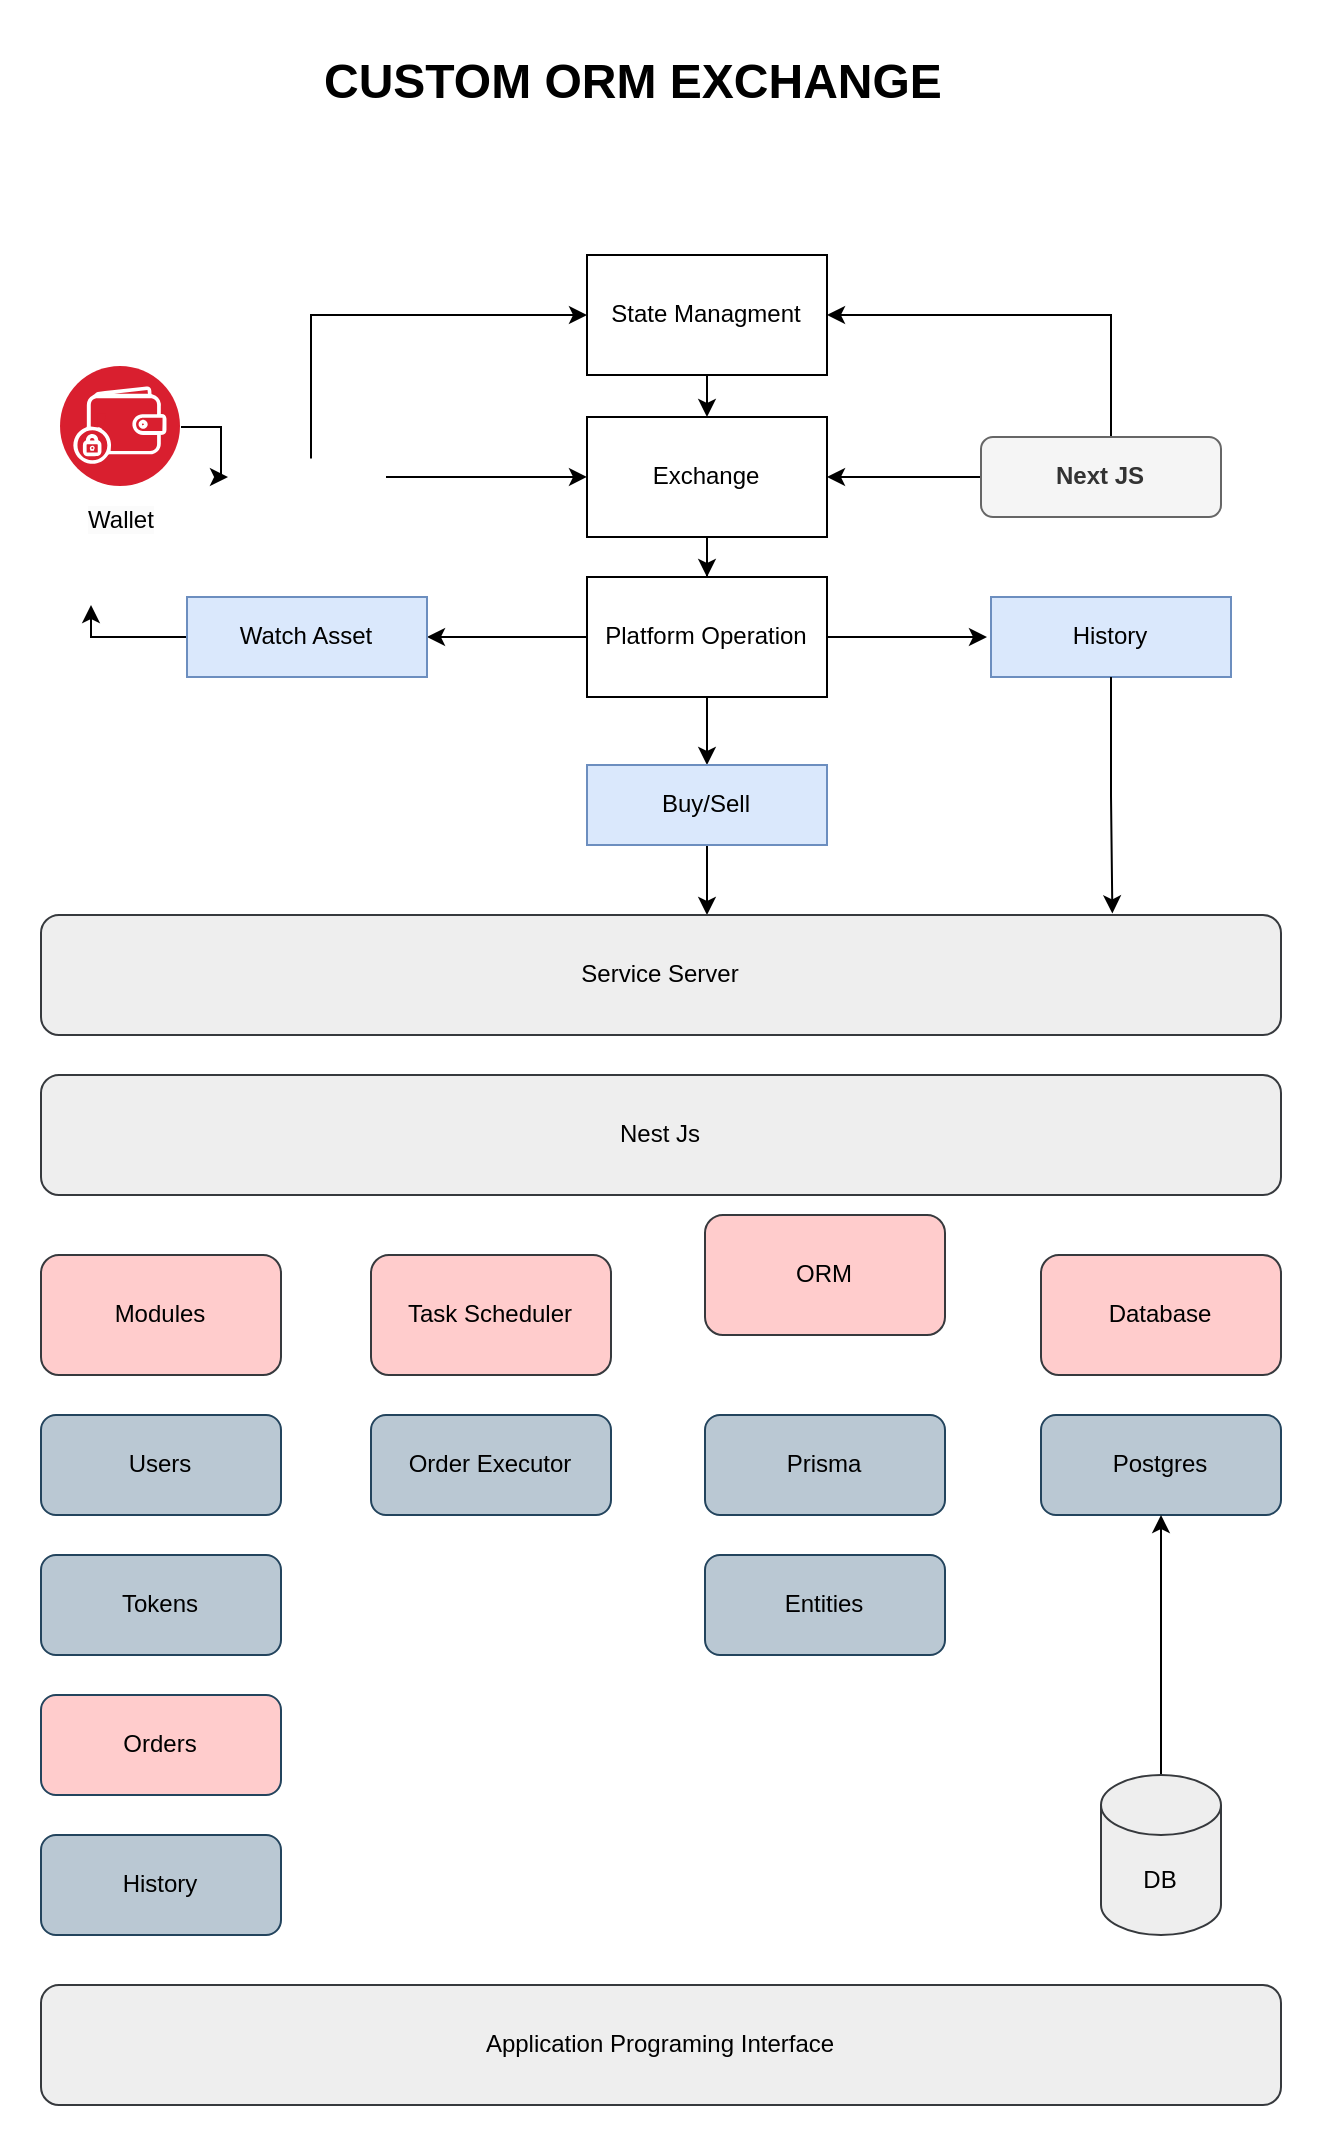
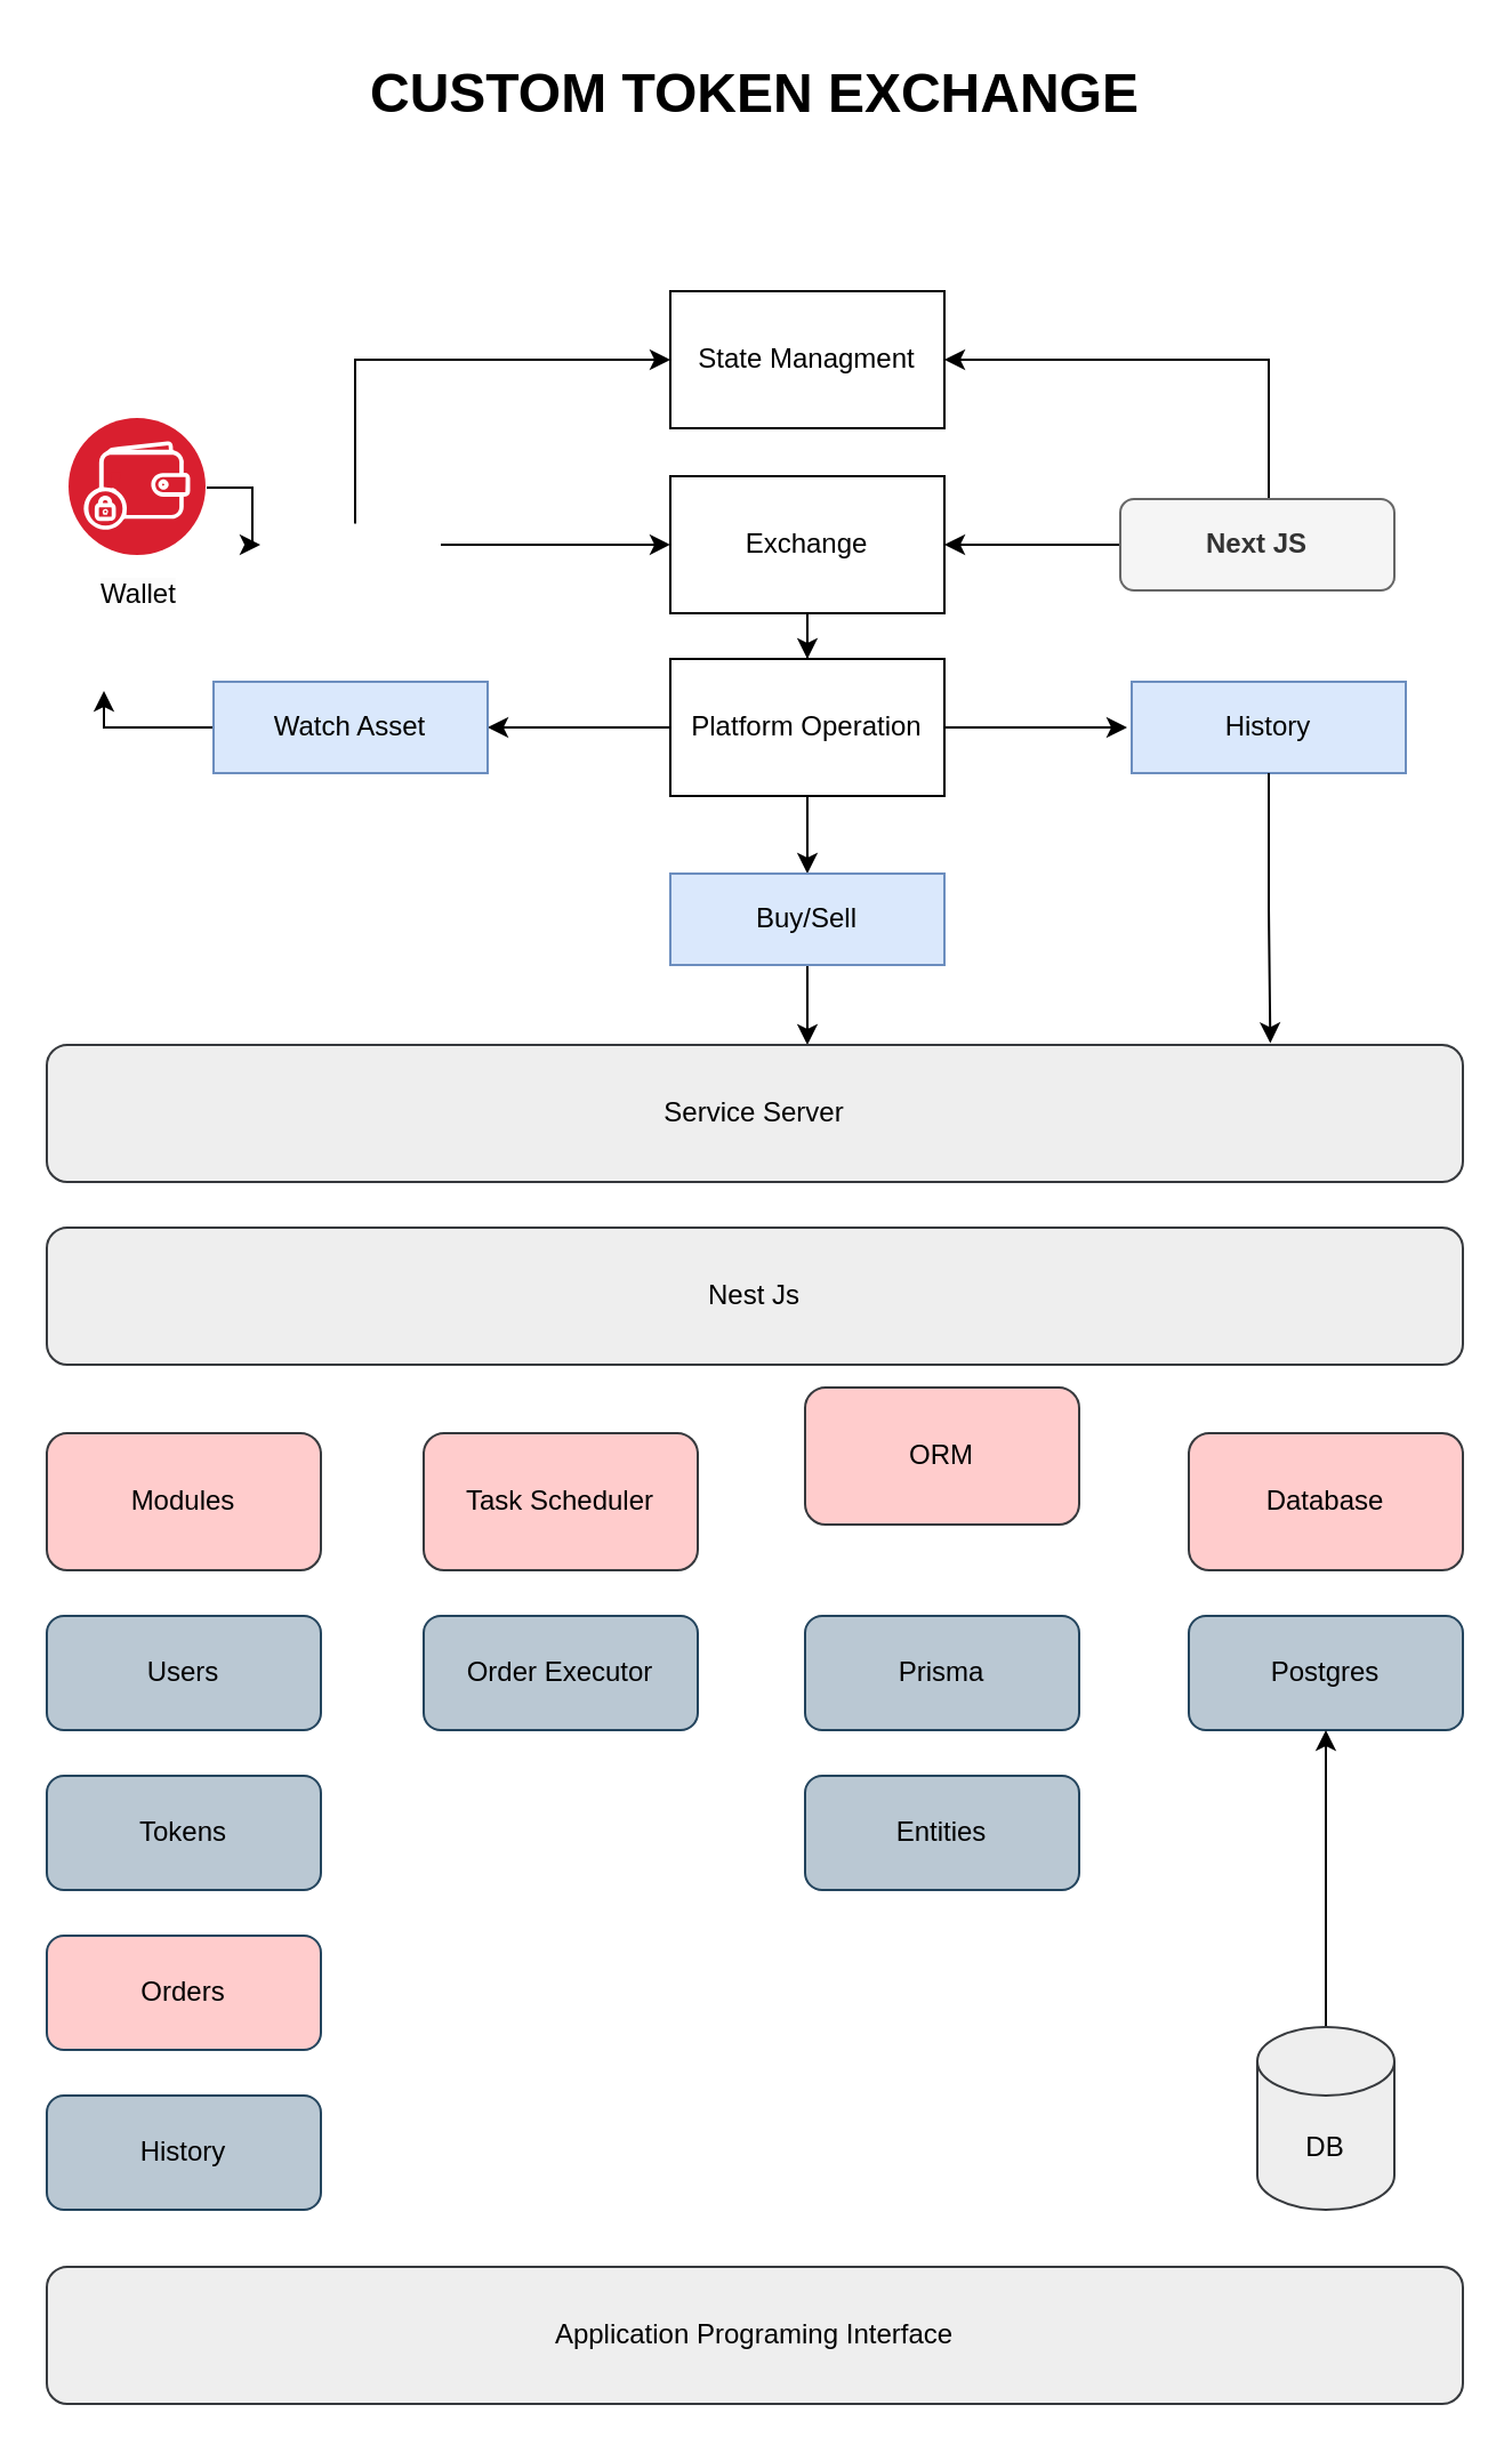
  <mxCell id="0" />
  <mxCell id="1" parent="0" />
  <mxCell id="2" value="" style="edgeStyle=orthogonalEdgeStyle;rounded=0;orthogonalLoop=1;jettySize=auto;html=1;" edge="1" parent="1" source="3" target="17"><mxGeometry relative="1" as="geometry" /></mxCell>
  <mxCell id="3" value="Exchange" style="rounded=0;whiteSpace=wrap;html=1;" vertex="1" parent="1"><mxGeometry x="293" y="208" width="120" height="60" as="geometry" /></mxCell>
  <mxCell id="4" value="" style="edgeStyle=orthogonalEdgeStyle;rounded=0;orthogonalLoop=1;jettySize=auto;html=1;" edge="1" parent="1" source="8" target="3"><mxGeometry relative="1" as="geometry" /></mxCell>
  <mxCell id="5" value="&lt;span style=&quot;color: rgb(0, 0, 0); text-wrap: wrap; background-color: rgb(251, 251, 251);&quot;&gt;Wallet&lt;/span&gt;" style="image;aspect=fixed;perimeter=ellipsePerimeter;html=1;align=center;shadow=0;dashed=0;fontColor=#4277BB;labelBackgroundColor=default;fontSize=12;spacingTop=3;image=img/lib/ibm/blockchain/wallet.svg;" vertex="1" parent="1"><mxGeometry x="30" y="183" width="60" height="60" as="geometry" /></mxCell>
  <mxCell id="6" value="" style="edgeStyle=orthogonalEdgeStyle;rounded=0;orthogonalLoop=1;jettySize=auto;html=1;" edge="1" parent="1" source="5" target="8"><mxGeometry relative="1" as="geometry"><mxPoint x="75" y="238" as="sourcePoint" /><mxPoint x="293" y="238" as="targetPoint" /></mxGeometry></mxCell>
  <mxCell id="7" style="edgeStyle=orthogonalEdgeStyle;rounded=0;orthogonalLoop=1;jettySize=auto;html=1;entryX=0;entryY=0.5;entryDx=0;entryDy=0;" edge="1" parent="1" source="8" target="13"><mxGeometry relative="1" as="geometry"><Array as="points"><mxPoint x="155" y="157" /></Array></mxGeometry></mxCell>
  <mxCell id="8" value="" style="shape=image;verticalLabelPosition=bottom;labelBackgroundColor=default;verticalAlign=top;aspect=fixed;imageAspect=0;image=https://wagmi.sh/logo-dark.svg;" vertex="1" parent="1"><mxGeometry x="113.5" y="228.7" width="79" height="18.59" as="geometry" /></mxCell>
  <mxCell id="9" value="" style="edgeStyle=orthogonalEdgeStyle;rounded=0;orthogonalLoop=1;jettySize=auto;html=1;" edge="1" parent="1" source="11" target="3"><mxGeometry relative="1" as="geometry" /></mxCell>
  <mxCell id="10" style="edgeStyle=orthogonalEdgeStyle;rounded=0;orthogonalLoop=1;jettySize=auto;html=1;entryX=1;entryY=0.5;entryDx=0;entryDy=0;" edge="1" parent="1" source="11" target="13"><mxGeometry relative="1" as="geometry"><Array as="points"><mxPoint x="555" y="157" /></Array></mxGeometry></mxCell>
  <mxCell id="11" value="&lt;b&gt;Next JS&lt;/b&gt;" style="rounded=1;whiteSpace=wrap;html=1;fillColor=#f5f5f5;fontColor=#333333;strokeColor=#666666;" vertex="1" parent="1"><mxGeometry x="490" y="218" width="120" height="40" as="geometry" /></mxCell>
- <mxCell id="12" value="" style="edgeStyle=orthogonalEdgeStyle;rounded=0;orthogonalLoop=1;jettySize=auto;html=1;" edge="1" parent="1" source="13" target="3"><mxGeometry relative="1" as="geometry" /></mxCell>
  <mxCell id="13" value="State Managment" style="rounded=0;whiteSpace=wrap;html=1;" vertex="1" parent="1"><mxGeometry x="293" y="127" width="120" height="60" as="geometry" /></mxCell>
  <mxCell id="14" value="" style="edgeStyle=orthogonalEdgeStyle;rounded=0;orthogonalLoop=1;jettySize=auto;html=1;" edge="1" parent="1" source="17" target="19"><mxGeometry relative="1" as="geometry" /></mxCell>
  <mxCell id="15" value="" style="edgeStyle=orthogonalEdgeStyle;rounded=0;orthogonalLoop=1;jettySize=auto;html=1;" edge="1" parent="1" source="17" target="21"><mxGeometry relative="1" as="geometry" /></mxCell>
  <mxCell id="16" value="" style="edgeStyle=orthogonalEdgeStyle;rounded=0;orthogonalLoop=1;jettySize=auto;html=1;" edge="1" parent="1" source="17"><mxGeometry relative="1" as="geometry"><mxPoint x="493" y="318" as="targetPoint" /></mxGeometry></mxCell>
  <mxCell id="17" value="Platform Operation" style="whiteSpace=wrap;html=1;rounded=0;" vertex="1" parent="1"><mxGeometry x="293" y="288" width="120" height="60" as="geometry" /></mxCell>
  <mxCell id="18" style="edgeStyle=orthogonalEdgeStyle;rounded=0;orthogonalLoop=1;jettySize=auto;html=1;" edge="1" parent="1" source="19"><mxGeometry relative="1" as="geometry"><mxPoint x="45" y="302" as="targetPoint" /><Array as="points"><mxPoint x="45" y="318" /></Array></mxGeometry></mxCell>
  <mxCell id="19" value="Watch Asset" style="whiteSpace=wrap;html=1;rounded=0;fillColor=#dae8fc;strokeColor=#6c8ebf;" vertex="1" parent="1"><mxGeometry x="93" y="298" width="120" height="40" as="geometry" /></mxCell>
  <mxCell id="20" value="" style="edgeStyle=orthogonalEdgeStyle;rounded=0;orthogonalLoop=1;jettySize=auto;html=1;" edge="1" parent="1" source="21" target="23"><mxGeometry relative="1" as="geometry"><Array as="points"><mxPoint x="353" y="452" /><mxPoint x="353" y="452" /></Array></mxGeometry></mxCell>
  <mxCell id="21" value="Buy/Sell" style="whiteSpace=wrap;html=1;rounded=0;fillColor=#dae8fc;strokeColor=#6c8ebf;" vertex="1" parent="1"><mxGeometry x="293" y="382" width="120" height="40" as="geometry" /></mxCell>
  <mxCell id="22" value="History" style="whiteSpace=wrap;html=1;rounded=0;fillColor=#dae8fc;strokeColor=#6c8ebf;" vertex="1" parent="1"><mxGeometry x="495" y="298" width="120" height="40" as="geometry" /></mxCell>
  <mxCell id="23" value="Service Server" style="rounded=1;whiteSpace=wrap;html=1;fillColor=#eeeeee;strokeColor=#36393d;" vertex="1" parent="1"><mxGeometry x="20" y="457" width="620" height="60" as="geometry" /></mxCell>
  <mxCell id="24" style="edgeStyle=orthogonalEdgeStyle;rounded=0;orthogonalLoop=1;jettySize=auto;html=1;entryX=0.864;entryY=-0.013;entryDx=0;entryDy=0;entryPerimeter=0;" edge="1" parent="1" source="22" target="23"><mxGeometry relative="1" as="geometry" /></mxCell>
  <mxCell id="25" value="Nest Js" style="rounded=1;whiteSpace=wrap;html=1;fillColor=#eeeeee;strokeColor=#36393d;" vertex="1" parent="1"><mxGeometry x="20" y="537" width="620" height="60" as="geometry" /></mxCell>
  <mxCell id="26" value="Modules" style="rounded=1;whiteSpace=wrap;html=1;fillColor=#ffcccc;strokeColor=#36393d;" vertex="1" parent="1"><mxGeometry x="20" y="627" width="120" height="60" as="geometry" /></mxCell>
  <mxCell id="27" value="Task Scheduler" style="rounded=1;whiteSpace=wrap;html=1;fillColor=#ffcccc;strokeColor=#36393d;" vertex="1" parent="1"><mxGeometry x="185" y="627" width="120" height="60" as="geometry" /></mxCell>
  <mxCell id="28" value="ORM" style="rounded=1;whiteSpace=wrap;html=1;fillColor=#ffcccc;strokeColor=#36393d;" vertex="1" parent="1"><mxGeometry x="352" y="607" width="120" height="60" as="geometry" /></mxCell>
  <mxCell id="29" value="Database" style="rounded=1;whiteSpace=wrap;html=1;fillColor=#ffcccc;strokeColor=#36393d;" vertex="1" parent="1"><mxGeometry x="520" y="627" width="120" height="60" as="geometry" /></mxCell>
  <mxCell id="30" value="Order Executor" style="rounded=1;whiteSpace=wrap;html=1;fillColor=#bac8d3;strokeColor=#23445d;" vertex="1" parent="1"><mxGeometry x="185" y="707" width="120" height="50" as="geometry" /></mxCell>
  <mxCell id="31" value="Users" style="rounded=1;whiteSpace=wrap;html=1;fillColor=#bac8d3;strokeColor=#23445d;" vertex="1" parent="1"><mxGeometry x="20" y="707" width="120" height="50" as="geometry" /></mxCell>
  <mxCell id="32" value="Tokens" style="rounded=1;whiteSpace=wrap;html=1;fillColor=#bac8d3;strokeColor=#23445d;" vertex="1" parent="1"><mxGeometry x="20" y="777" width="120" height="50" as="geometry" /></mxCell>
  <mxCell id="33" value="Orders" style="rounded=1;whiteSpace=wrap;html=1;fillColor=#ffcccc;strokeColor=#23445d;" vertex="1" parent="1"><mxGeometry x="20" y="847" width="120" height="50" as="geometry" /></mxCell>
  <mxCell id="34" value="History" style="rounded=1;whiteSpace=wrap;html=1;fillColor=#bac8d3;strokeColor=#23445d;" vertex="1" parent="1"><mxGeometry x="20" y="917" width="120" height="50" as="geometry" /></mxCell>
  <mxCell id="35" value="Prisma" style="rounded=1;whiteSpace=wrap;html=1;fillColor=#bac8d3;strokeColor=#23445d;" vertex="1" parent="1"><mxGeometry x="352" y="707" width="120" height="50" as="geometry" /></mxCell>
  <mxCell id="36" value="Postgres" style="rounded=1;whiteSpace=wrap;html=1;fillColor=#bac8d3;strokeColor=#23445d;" vertex="1" parent="1"><mxGeometry x="520" y="707" width="120" height="50" as="geometry" /></mxCell>
  <mxCell id="37" value="" style="edgeStyle=orthogonalEdgeStyle;rounded=0;orthogonalLoop=1;jettySize=auto;html=1;" edge="1" parent="1" source="38" target="36"><mxGeometry relative="1" as="geometry" /></mxCell>
  <mxCell id="38" value="DB" style="shape=cylinder3;whiteSpace=wrap;html=1;boundedLbl=1;backgroundOutline=1;size=15;fillColor=#eeeeee;strokeColor=#36393d;" vertex="1" parent="1"><mxGeometry x="550" y="887" width="60" height="80" as="geometry" /></mxCell>
  <mxCell id="39" value="Entities" style="rounded=1;whiteSpace=wrap;html=1;fillColor=#bac8d3;strokeColor=#23445d;" vertex="1" parent="1"><mxGeometry x="352" y="777" width="120" height="50" as="geometry" /></mxCell>
  <mxCell id="40" value="Application Programing Interface" style="rounded=1;whiteSpace=wrap;html=1;fillColor=#eeeeee;strokeColor=#36393d;" vertex="1" parent="1"><mxGeometry x="20" y="992" width="620" height="60" as="geometry" /></mxCell>
- <mxCell id="41" value="&lt;h1 style=&quot;margin-top: 0px;&quot;&gt;CUSTOM ORM EXCHANGE&lt;/h1&gt;" style="text;html=1;whiteSpace=wrap;overflow=hidden;rounded=0;" vertex="1" parent="1"><mxGeometry x="160" y="20" width="340" height="50" as="geometry" /></mxCell>
+ <mxCell id="41" value="&lt;h1 style=&quot;margin-top: 0px;&quot;&gt;CUSTOM TOKEN EXCHANGE&lt;/h1&gt;" style="text;html=1;whiteSpace=wrap;overflow=hidden;rounded=0;" vertex="1" parent="1"><mxGeometry x="160" y="20" width="340" height="50" as="geometry" /></mxCell>
